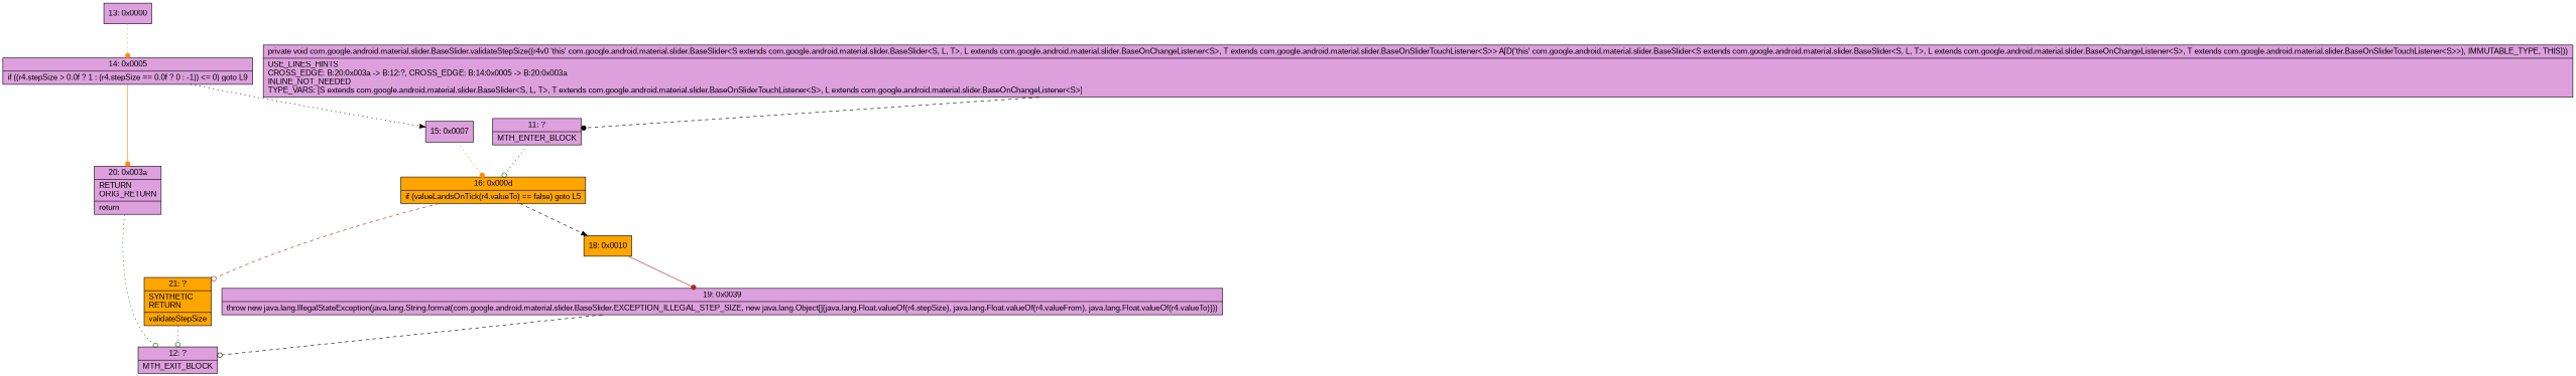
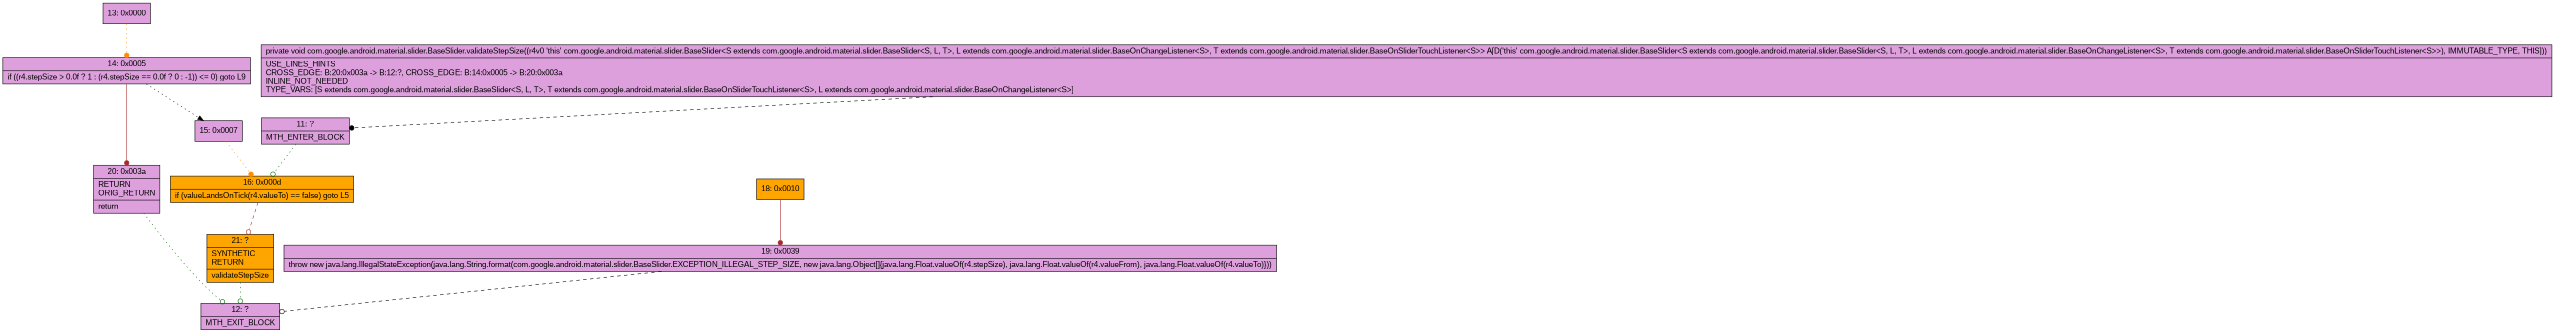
  digraph {
    fontname="Liberation Sans"
    node [fillcolor=plum fontname="Liberation Sans" shape=record style=filled]
    edge [arrowhead=odot color=black fontname="Liberation Sans" style=dotted]
    n1 [label="{11\:\ ?|MTH_ENTER_BLOCK\l}"]
    n2 [fillcolor=orange label="{16\:\ 0x000d|if (valueLandsOnTick(r4.valueTo) == false) goto L5\l}"]
    n3 [label="{13\:\ 0x0000}"]
    n4 [label="{14\:\ 0x0005|if ((r4.stepSize \> 0.0f ? 1 : (r4.stepSize == 0.0f ? 0 : \-1)) \<= 0) goto L9\l}"]
    n5 [label="{15\:\ 0x0007}"]
    n6 [label="{20\:\ 0x003a|RETURN\lORIG_RETURN\l|return\l}"]
    n7 [label="{12\:\ ?|MTH_EXIT_BLOCK\l}"]
    n8 [fillcolor=orange label="{18\:\ 0x0010}"]
    n9 [fillcolor=orange label="{21\:\ ?|SYNTHETIC\lRETURN\l|validateStepSize\l}"]
    n10 [label="{19\:\ 0x0039|throw new java.lang.IllegalStateException(java.lang.String.format(com.google.android.material.slider.BaseSlider.EXCEPTION_ILLEGAL_STEP_SIZE, new java.lang.Object[]\{java.lang.Float.valueOf(r4.stepSize), java.lang.Float.valueOf(r4.valueFrom), java.lang.Float.valueOf(r4.valueTo)\}))\l}"]
    n11 [label="{private void com.google.android.material.slider.BaseSlider.validateStepSize((r4v0 'this' com.google.android.material.slider.BaseSlider\<S extends com.google.android.material.slider.BaseSlider\<S, L, T\>, L extends com.google.android.material.slider.BaseOnChangeListener\<S\>, T extends com.google.android.material.slider.BaseOnSliderTouchListener\<S\>\> A[D('this' com.google.android.material.slider.BaseSlider\<S extends com.google.android.material.slider.BaseSlider\<S, L, T\>, L extends com.google.android.material.slider.BaseOnChangeListener\<S\>, T extends com.google.android.material.slider.BaseOnSliderTouchListener\<S\>\>), IMMUTABLE_TYPE, THIS]))  | USE_LINES_HINTS\lCROSS_EDGE: B:20:0x003a \-\> B:12:?, CROSS_EDGE: B:14:0x0005 \-\> B:20:0x003a\lINLINE_NOT_NEEDED\lTYPE_VARS: [S extends com.google.android.material.slider.BaseSlider\<S, L, T\>, T extends com.google.android.material.slider.BaseOnSliderTouchListener\<S\>, L extends com.google.android.material.slider.BaseOnChangeListener\<S\>]\l}"]
    n1 -> n2 [color=darkgreen]
-   n2 -> n8 [arrowhead=normal style=dashed]
    n2 -> n9 [color=brown style=dashed]
    n3 -> n4 [arrowhead=dot color=darkorange]
    n4 -> n5 [arrowhead=normal]
-   n4 -> n6 [arrowhead=dot color=darkorange style=solid]
+   n4 -> n6 [arrowhead=dot color=brown style=solid]
    n5 -> n2 [arrowhead=dot color=darkorange]
    n6 -> n7 [color=darkgreen]
    n8 -> n10 [arrowhead=dot color=brown style=solid]
    n9 -> n7 [color=darkgreen]
    n10 -> n7 [style=dashed]
    n11 -> n1 [arrowhead=dot style=dashed]
  }
